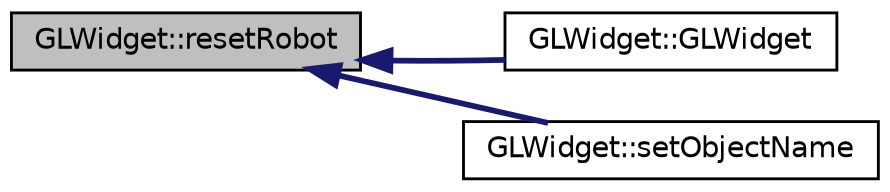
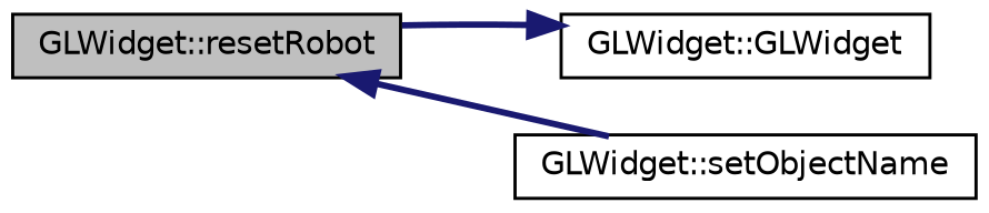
  digraph {
    rankdir=LR
    node [color=black fillcolor=white fontname=Helvetica fontsize=10 shape=record style=filled]
    edge [color=midnightblue dir=back fontname=Helvetica fontsize=10 labelfontname=Helvetica labelfontsize=10 style=bold]
    n1 [fillcolor=grey75 fontcolor=black height=0.2 label="GLWidget::resetRobot" width=0.4]
    n2 [height=0.2 label="GLWidget::GLWidget" width=0.4]
    n3 [height=0.2 label="GLWidget::setObjectName" width=0.4]
-   n1 -> n2
+   n2 -> n1
    n1 -> n3
  }
